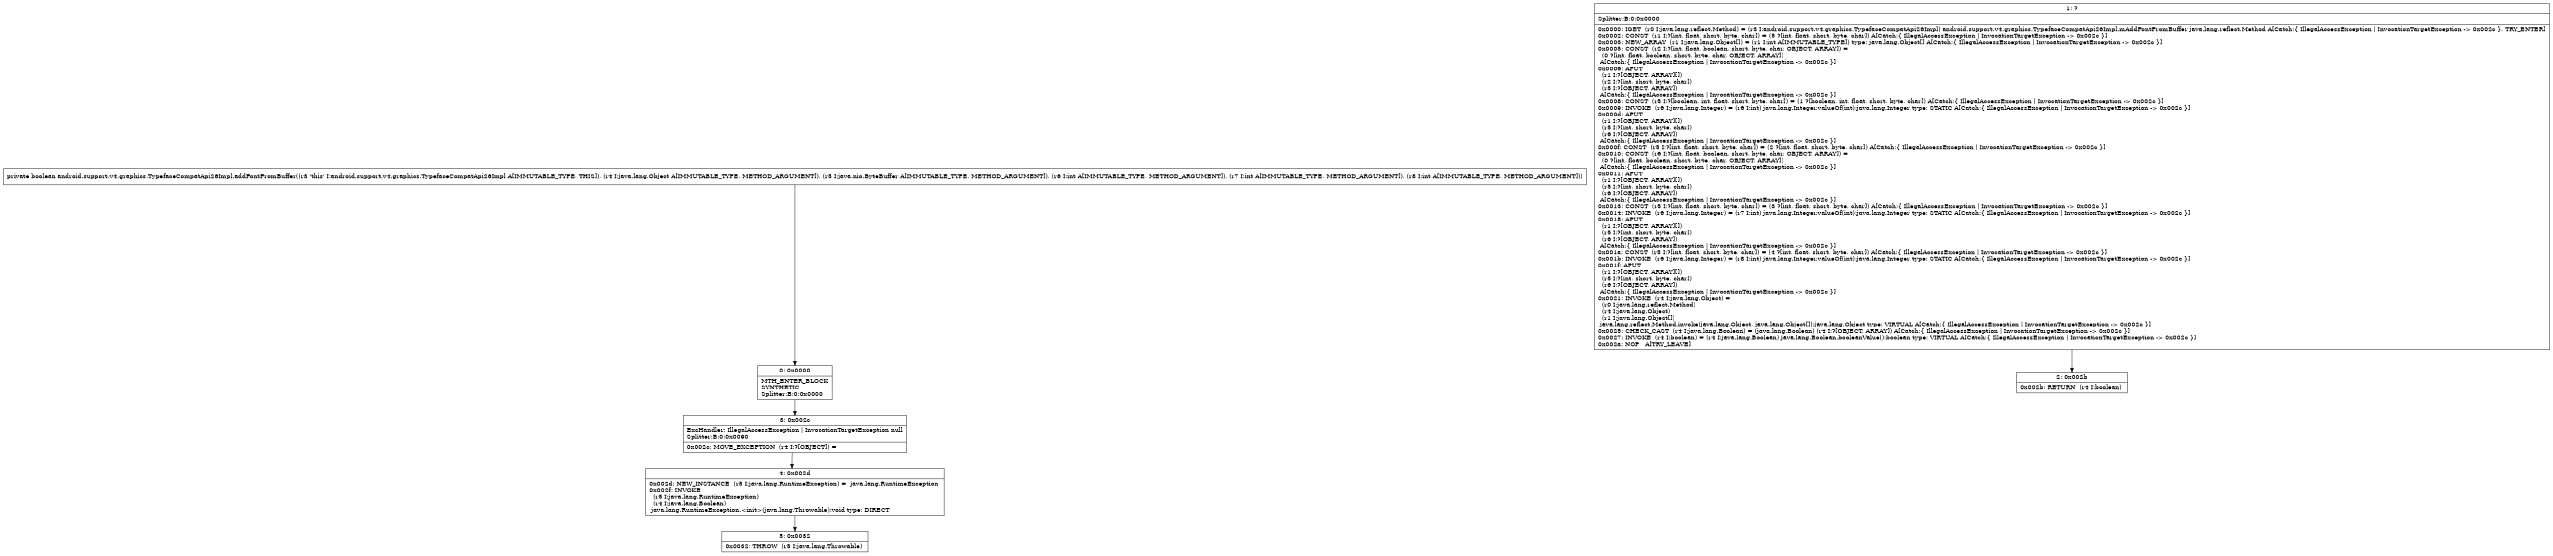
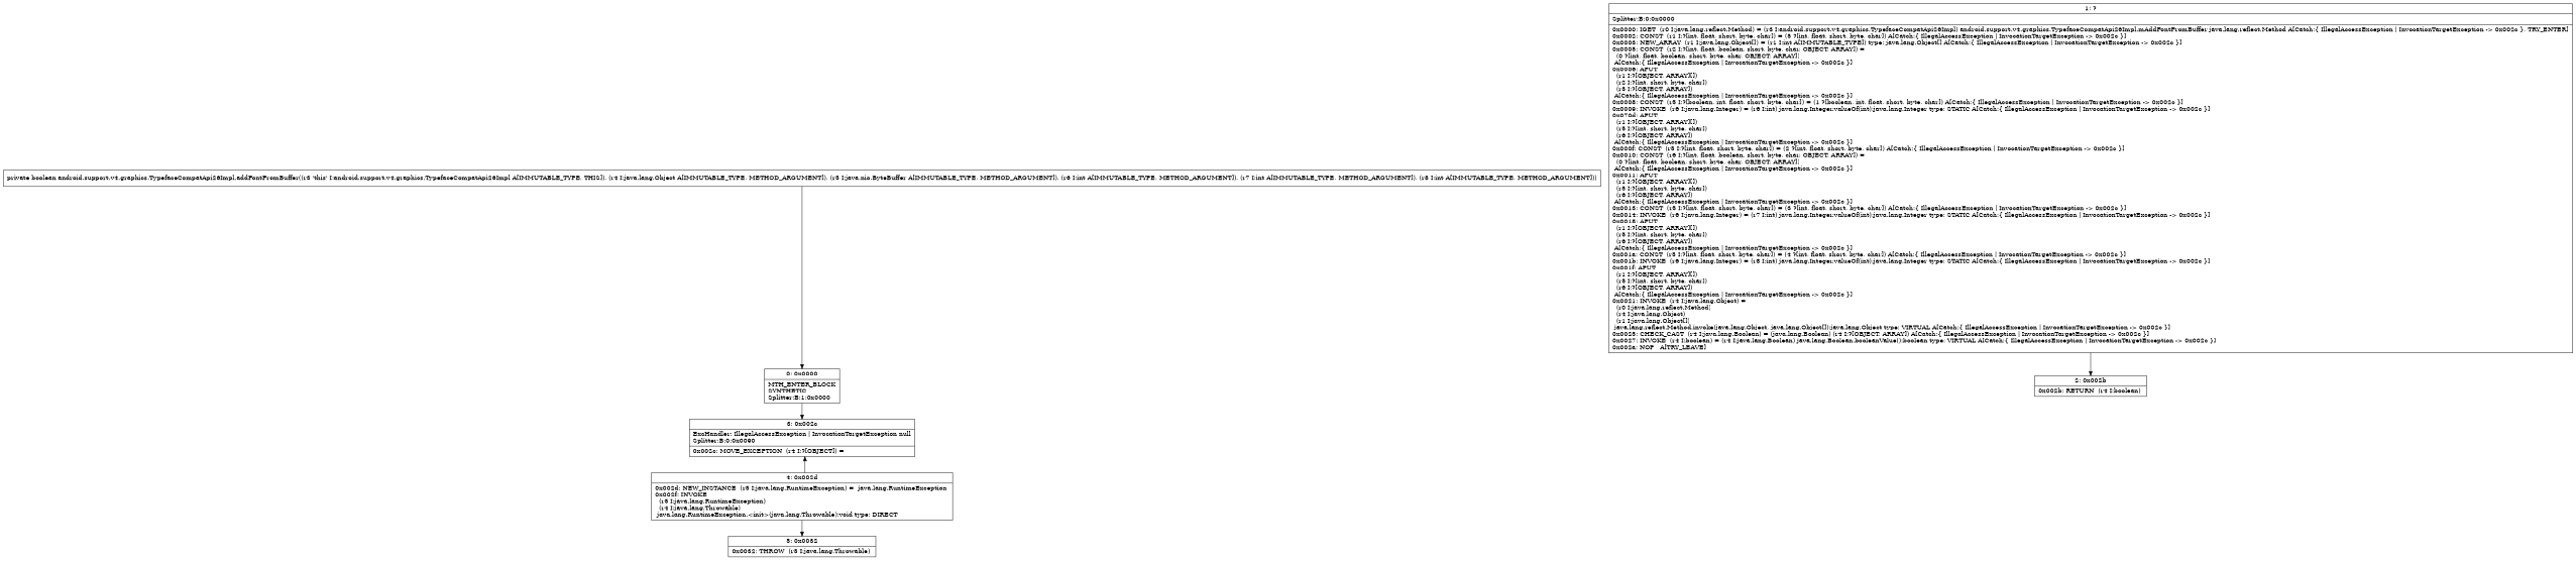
  digraph {
    node [shape=record]
-   n1 [label="{0\:\ 0x0000|MTH_ENTER_BLOCK\lSYNTHETIC\lSplitter:B:0:0x0000\l}"]
+   n1 [label="{0\:\ 0x0000|MTH_ENTER_BLOCK\lSYNTHETIC\lSplitter:B:1:0x0000\l}"]
    n2 [label="{3\:\ 0x002c|ExcHandler: IllegalAccessException \| InvocationTargetException null\lSplitter:B:0:0x0090\l|0x002c: MOVE_EXCEPTION  (r4 I:?[OBJECT]) =  \l}"]
-   n3 [label="{1\:\ ?|Splitter:B:0:0x0000\l|0x0000: IGET  (r0 I:java.lang.reflect.Method) = (r3 I:android.support.v4.graphics.TypefaceCompatApi26Impl) android.support.v4.graphics.TypefaceCompatApi26Impl.mAddFontFromBuffer java.lang.reflect.Method A[Catch:\{ IllegalAccessException \| InvocationTargetException \-\> 0x002c \}, TRY_ENTER]\l0x0002: CONST  (r1 I:?[int, float, short, byte, char]) = (5 ?[int, float, short, byte, char]) A[Catch:\{ IllegalAccessException \| InvocationTargetException \-\> 0x002c \}]\l0x0003: NEW_ARRAY  (r1 I:java.lang.Object[]) = (r1 I:int A[IMMUTABLE_TYPE]) type: java.lang.Object[] A[Catch:\{ IllegalAccessException \| InvocationTargetException \-\> 0x002c \}]\l0x0005: CONST  (r2 I:?[int, float, boolean, short, byte, char, OBJECT, ARRAY]) = \l  (0 ?[int, float, boolean, short, byte, char, OBJECT, ARRAY])\l A[Catch:\{ IllegalAccessException \| InvocationTargetException \-\> 0x002c \}]\l0x0006: APUT  \l  (r1 I:?[OBJECT, ARRAY][])\l  (r2 I:?[int, short, byte, char])\l  (r5 I:?[OBJECT, ARRAY])\l A[Catch:\{ IllegalAccessException \| InvocationTargetException \-\> 0x002c \}]\l0x0008: CONST  (r5 I:?[boolean, int, float, short, byte, char]) = (1 ?[boolean, int, float, short, byte, char]) A[Catch:\{ IllegalAccessException \| InvocationTargetException \-\> 0x002c \}]\l0x0009: INVOKE  (r6 I:java.lang.Integer) = (r6 I:int) java.lang.Integer.valueOf(int):java.lang.Integer type: STATIC A[Catch:\{ IllegalAccessException \| InvocationTargetException \-\> 0x002c \}]\l0x000d: APUT  \l  (r1 I:?[OBJECT, ARRAY][])\l  (r5 I:?[int, short, byte, char])\l  (r6 I:?[OBJECT, ARRAY])\l A[Catch:\{ IllegalAccessException \| InvocationTargetException \-\> 0x002c \}]\l0x000f: CONST  (r5 I:?[int, float, short, byte, char]) = (2 ?[int, float, short, byte, char]) A[Catch:\{ IllegalAccessException \| InvocationTargetException \-\> 0x002c \}]\l0x0010: CONST  (r6 I:?[int, float, boolean, short, byte, char, OBJECT, ARRAY]) = \l  (0 ?[int, float, boolean, short, byte, char, OBJECT, ARRAY])\l A[Catch:\{ IllegalAccessException \| InvocationTargetException \-\> 0x002c \}]\l0x0011: APUT  \l  (r1 I:?[OBJECT, ARRAY][])\l  (r5 I:?[int, short, byte, char])\l  (r6 I:?[OBJECT, ARRAY])\l A[Catch:\{ IllegalAccessException \| InvocationTargetException \-\> 0x002c \}]\l0x0013: CONST  (r5 I:?[int, float, short, byte, char]) = (3 ?[int, float, short, byte, char]) A[Catch:\{ IllegalAccessException \| InvocationTargetException \-\> 0x002c \}]\l0x0014: INVOKE  (r6 I:java.lang.Integer) = (r7 I:int) java.lang.Integer.valueOf(int):java.lang.Integer type: STATIC A[Catch:\{ IllegalAccessException \| InvocationTargetException \-\> 0x002c \}]\l0x0018: APUT  \l  (r1 I:?[OBJECT, ARRAY][])\l  (r5 I:?[int, short, byte, char])\l  (r6 I:?[OBJECT, ARRAY])\l A[Catch:\{ IllegalAccessException \| InvocationTargetException \-\> 0x002c \}]\l0x001a: CONST  (r5 I:?[int, float, short, byte, char]) = (4 ?[int, float, short, byte, char]) A[Catch:\{ IllegalAccessException \| InvocationTargetException \-\> 0x002c \}]\l0x001b: INVOKE  (r6 I:java.lang.Integer) = (r8 I:int) java.lang.Integer.valueOf(int):java.lang.Integer type: STATIC A[Catch:\{ IllegalAccessException \| InvocationTargetException \-\> 0x002c \}]\l0x001f: APUT  \l  (r1 I:?[OBJECT, ARRAY][])\l  (r5 I:?[int, short, byte, char])\l  (r6 I:?[OBJECT, ARRAY])\l A[Catch:\{ IllegalAccessException \| InvocationTargetException \-\> 0x002c \}]\l0x0021: INVOKE  (r4 I:java.lang.Object) = \l  (r0 I:java.lang.reflect.Method)\l  (r4 I:java.lang.Object)\l  (r1 I:java.lang.Object[])\l java.lang.reflect.Method.invoke(java.lang.Object, java.lang.Object[]):java.lang.Object type: VIRTUAL A[Catch:\{ IllegalAccessException \| InvocationTargetException \-\> 0x002c \}]\l0x0025: CHECK_CAST  (r4 I:java.lang.Boolean) = (java.lang.Boolean) (r4 I:?[OBJECT, ARRAY]) A[Catch:\{ IllegalAccessException \| InvocationTargetException \-\> 0x002c \}]\l0x0027: INVOKE  (r4 I:boolean) = (r4 I:java.lang.Boolean) java.lang.Boolean.booleanValue():boolean type: VIRTUAL A[Catch:\{ IllegalAccessException \| InvocationTargetException \-\> 0x002c \}]\l0x002a: NOP   A[TRY_LEAVE]\l}"]
+   n3 [label="{1\:\ ?|Splitter:B:0:0x0000\l|0x0000: IGET  (r0 I:java.lang.reflect.Method) = (r3 I:android.support.v4.graphics.TypefaceCompatApi26Impl) android.support.v4.graphics.TypefaceCompatApi26Impl.mAddFontFromBuffer java.lang.reflect.Method A[Catch:\{ IllegalAccessException \| InvocationTargetException \-\> 0x002c \}, TRY_ENTER]\l0x0002: CONST  (r1 I:?[int, float, short, byte, char]) = (5 ?[int, float, short, byte, char]) A[Catch:\{ IllegalAccessException \| InvocationTargetException \-\> 0x002c \}]\l0x0003: NEW_ARRAY  (r1 I:java.lang.Object[]) = (r1 I:int A[IMMUTABLE_TYPE]) type: java.lang.Object[] A[Catch:\{ IllegalAccessException \| InvocationTargetException \-\> 0x002c \}]\l0x0005: CONST  (r2 I:?[int, float, boolean, short, byte, char, OBJECT, ARRAY]) = \l  (0 ?[int, float, boolean, short, byte, char, OBJECT, ARRAY])\l A[Catch:\{ IllegalAccessException \| InvocationTargetException \-\> 0x002c \}]\l0x0006: APUT  \l  (r1 I:?[OBJECT, ARRAY][])\l  (r2 I:?[int, short, byte, char])\l  (r5 I:?[OBJECT, ARRAY])\l A[Catch:\{ IllegalAccessException \| InvocationTargetException \-\> 0x002c \}]\l0x0008: CONST  (r5 I:?[boolean, int, float, short, byte, char]) = (1 ?[boolean, int, float, short, byte, char]) A[Catch:\{ IllegalAccessException \| InvocationTargetException \-\> 0x002c \}]\l0x0009: INVOKE  (r6 I:java.lang.Integer) = (r6 I:int) java.lang.Integer.valueOf(int):java.lang.Integer type: STATIC A[Catch:\{ IllegalAccessException \| InvocationTargetException \-\> 0x002c \}]\l0x070d: APUT  \l  (r1 I:?[OBJECT, ARRAY][])\l  (r5 I:?[int, short, byte, char])\l  (r6 I:?[OBJECT, ARRAY])\l A[Catch:\{ IllegalAccessException \| InvocationTargetException \-\> 0x002c \}]\l0x000f: CONST  (r5 I:?[int, float, short, byte, char]) = (2 ?[int, float, short, byte, char]) A[Catch:\{ IllegalAccessException \| InvocationTargetException \-\> 0x002c \}]\l0x0010: CONST  (r6 I:?[int, float, boolean, short, byte, char, OBJECT, ARRAY]) = \l  (0 ?[int, float, boolean, short, byte, char, OBJECT, ARRAY])\l A[Catch:\{ IllegalAccessException \| InvocationTargetException \-\> 0x002c \}]\l0x0011: APUT  \l  (r1 I:?[OBJECT, ARRAY][])\l  (r5 I:?[int, short, byte, char])\l  (r6 I:?[OBJECT, ARRAY])\l A[Catch:\{ IllegalAccessException \| InvocationTargetException \-\> 0x002c \}]\l0x0013: CONST  (r5 I:?[int, float, short, byte, char]) = (3 ?[int, float, short, byte, char]) A[Catch:\{ IllegalAccessException \| InvocationTargetException \-\> 0x002c \}]\l0x0014: INVOKE  (r6 I:java.lang.Integer) = (r7 I:int) java.lang.Integer.valueOf(int):java.lang.Integer type: STATIC A[Catch:\{ IllegalAccessException \| InvocationTargetException \-\> 0x002c \}]\l0x0018: APUT  \l  (r1 I:?[OBJECT, ARRAY][])\l  (r5 I:?[int, short, byte, char])\l  (r6 I:?[OBJECT, ARRAY])\l A[Catch:\{ IllegalAccessException \| InvocationTargetException \-\> 0x002c \}]\l0x001a: CONST  (r5 I:?[int, float, short, byte, char]) = (4 ?[int, float, short, byte, char]) A[Catch:\{ IllegalAccessException \| InvocationTargetException \-\> 0x002c \}]\l0x001b: INVOKE  (r6 I:java.lang.Integer) = (r8 I:int) java.lang.Integer.valueOf(int):java.lang.Integer type: STATIC A[Catch:\{ IllegalAccessException \| InvocationTargetException \-\> 0x002c \}]\l0x001f: APUT  \l  (r1 I:?[OBJECT, ARRAY][])\l  (r5 I:?[int, short, byte, char])\l  (r6 I:?[OBJECT, ARRAY])\l A[Catch:\{ IllegalAccessException \| InvocationTargetException \-\> 0x002c \}]\l0x0021: INVOKE  (r4 I:java.lang.Object) = \l  (r0 I:java.lang.reflect.Method)\l  (r4 I:java.lang.Object)\l  (r1 I:java.lang.Object[])\l java.lang.reflect.Method.invoke(java.lang.Object, java.lang.Object[]):java.lang.Object type: VIRTUAL A[Catch:\{ IllegalAccessException \| InvocationTargetException \-\> 0x002c \}]\l0x0025: CHECK_CAST  (r4 I:java.lang.Boolean) = (java.lang.Boolean) (r4 I:?[OBJECT, ARRAY]) A[Catch:\{ IllegalAccessException \| InvocationTargetException \-\> 0x002c \}]\l0x0027: INVOKE  (r4 I:boolean) = (r4 I:java.lang.Boolean) java.lang.Boolean.booleanValue():boolean type: VIRTUAL A[Catch:\{ IllegalAccessException \| InvocationTargetException \-\> 0x002c \}]\l0x002a: NOP   A[TRY_LEAVE]\l}"]
    n4 [label="{2\:\ 0x002b|0x002b: RETURN  (r4 I:boolean) \l}"]
-   n5 [label="{4\:\ 0x002d|0x002d: NEW_INSTANCE  (r5 I:java.lang.RuntimeException) =  java.lang.RuntimeException \l0x002f: INVOKE  \l  (r5 I:java.lang.RuntimeException)\l  (r4 I:java.lang.Boolean)\l java.lang.RuntimeException.\<init\>(java.lang.Throwable):void type: DIRECT \l}"]
+   n5 [label="{4\:\ 0x002d|0x002d: NEW_INSTANCE  (r5 I:java.lang.RuntimeException) =  java.lang.RuntimeException \l0x002f: INVOKE  \l  (r5 I:java.lang.RuntimeException)\l  (r4 I:java.lang.Throwable)\l java.lang.RuntimeException.\<init\>(java.lang.Throwable):void type: DIRECT \l}"]
    n6 [label="{5\:\ 0x0032|0x0032: THROW  (r5 I:java.lang.Throwable) \l}"]
    n7 [label="{private boolean android.support.v4.graphics.TypefaceCompatApi26Impl.addFontFromBuffer((r3 'this' I:android.support.v4.graphics.TypefaceCompatApi26Impl A[IMMUTABLE_TYPE, THIS]), (r4 I:java.lang.Object A[IMMUTABLE_TYPE, METHOD_ARGUMENT]), (r5 I:java.nio.ByteBuffer A[IMMUTABLE_TYPE, METHOD_ARGUMENT]), (r6 I:int A[IMMUTABLE_TYPE, METHOD_ARGUMENT]), (r7 I:int A[IMMUTABLE_TYPE, METHOD_ARGUMENT]), (r8 I:int A[IMMUTABLE_TYPE, METHOD_ARGUMENT])) }"]
    n1 -> n2
-   n2 -> n5
+   n5 -> n2
    n3 -> n4
    n5 -> n6
    n7 -> n1
  }
